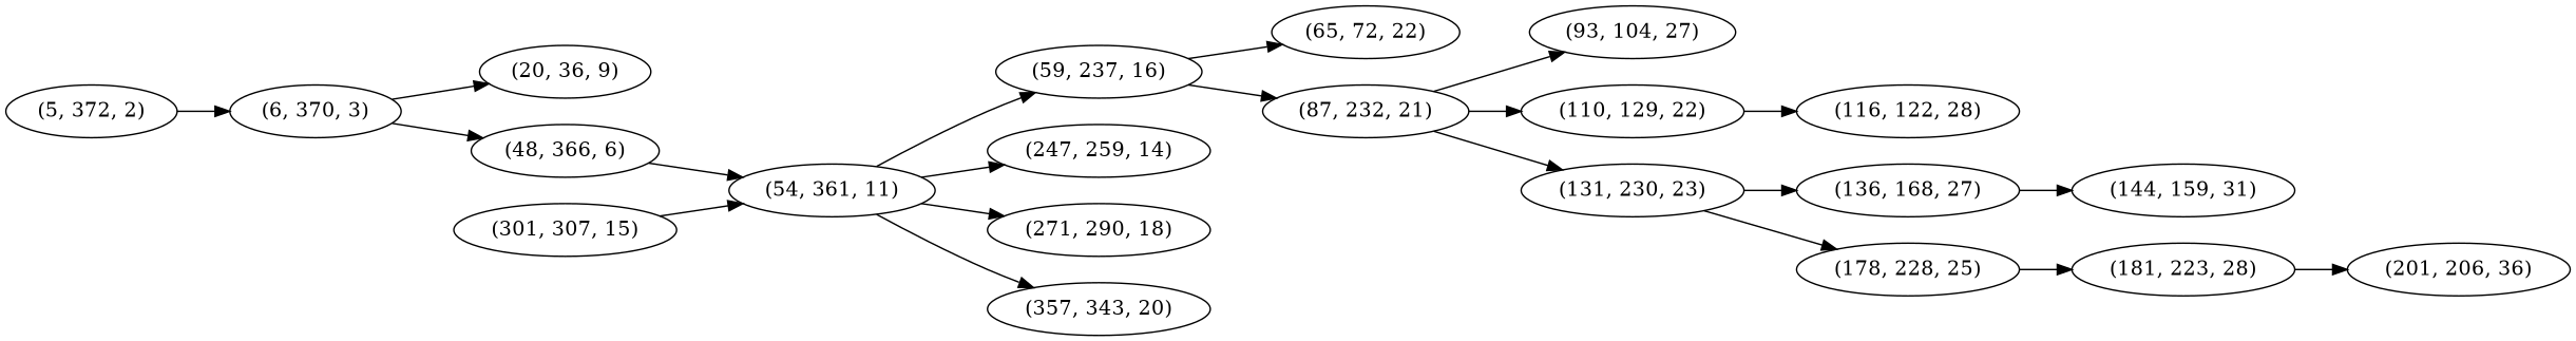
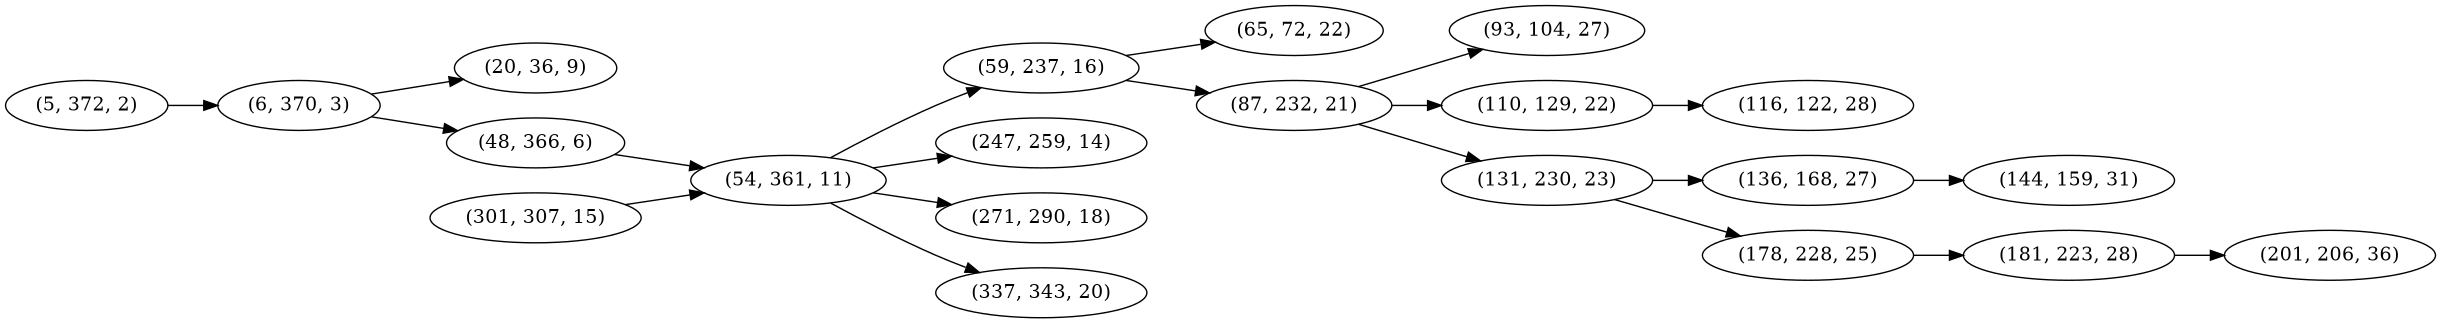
  digraph {
    rankdir=LR
    "(5, 372, 2)"
    "(6, 370, 3)"
    "(20, 36, 9)"
    "(48, 366, 6)"
    "(54, 361, 11)"
    "(59, 237, 16)"
    "(247, 259, 14)"
    "(271, 290, 18)"
-   "(337, 343, 20)" [label="(357, 343, 20)"]
+   "(337, 343, 20)"
    "(65, 72, 22)"
    "(87, 232, 21)"
    "(301, 307, 15)"
    "(93, 104, 27)"
    "(110, 129, 22)"
    "(131, 230, 23)"
    "(116, 122, 28)"
    "(136, 168, 27)"
    "(178, 228, 25)"
    "(144, 159, 31)"
    "(181, 223, 28)"
    "(201, 206, 36)"
    "(5, 372, 2)" -> "(6, 370, 3)"
    "(6, 370, 3)" -> "(20, 36, 9)"
    "(6, 370, 3)" -> "(48, 366, 6)"
    "(48, 366, 6)" -> "(54, 361, 11)"
    "(54, 361, 11)" -> "(59, 237, 16)"
    "(54, 361, 11)" -> "(247, 259, 14)"
    "(54, 361, 11)" -> "(271, 290, 18)"
    "(54, 361, 11)" -> "(337, 343, 20)"
    "(59, 237, 16)" -> "(65, 72, 22)"
    "(59, 237, 16)" -> "(87, 232, 21)"
    "(87, 232, 21)" -> "(93, 104, 27)"
    "(87, 232, 21)" -> "(110, 129, 22)"
    "(87, 232, 21)" -> "(131, 230, 23)"
    "(301, 307, 15)" -> "(54, 361, 11)"
    "(110, 129, 22)" -> "(116, 122, 28)"
    "(131, 230, 23)" -> "(136, 168, 27)"
    "(131, 230, 23)" -> "(178, 228, 25)"
    "(136, 168, 27)" -> "(144, 159, 31)"
    "(178, 228, 25)" -> "(181, 223, 28)"
    "(181, 223, 28)" -> "(201, 206, 36)"
  }
